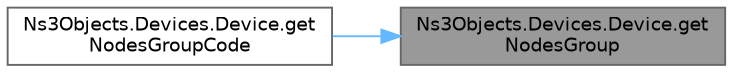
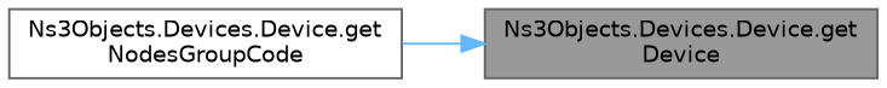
  digraph {
    rankdir=RL
    node [fontname=Helvetica fontsize=10 shape=box style=filled]
-   n1 [color=gray40 fillcolor=grey60 fontcolor=black height=0.2 label="Ns3Objects.Devices.Device.get\lNodesGroup" width=0.4]
+   n1 [color=gray40 fillcolor=grey60 fontcolor=black height=0.2 label="Ns3Objects.Devices.Device.get\lDevice" width=0.4]
    n2 [color=grey40 fillcolor=white height=0.2 label="Ns3Objects.Devices.Device.get\lNodesGroupCode" width=0.4]
    n1 -> n2 [color=steelblue1 dir=back fontname=Helvetica fontsize=10 labelfontname=Helvetica labelfontsize=10 style=solid]
  }
